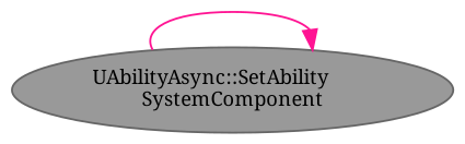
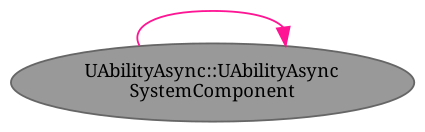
  digraph {
    rankdir=LR
    fontname="Noto Serif"
-   n1 [color=gray40 fillcolor=grey60 fontcolor=black fontname="Noto Serif" fontsize=10 height=0.2 label="UAbilityAsync::SetAbility\lSystemComponent" shape=ellipse style=filled width=0.4]
+   n1 [color=gray40 fillcolor=grey60 fontcolor=black fontname="Noto Serif" fontsize=10 height=0.2 label="UAbilityAsync::UAbilityAsync\lSystemComponent" shape=ellipse style=filled width=0.4]
    n1 -> n1 [color=deeppink fontname="Noto Serif" fontsize=10 labelfontname=Helvetica labelfontsize=10 style=solid]
  }
